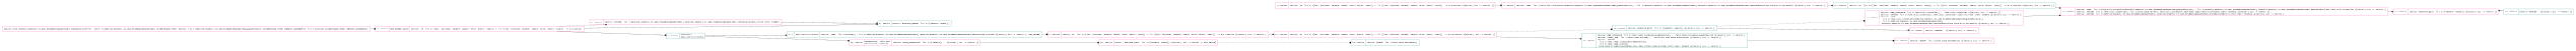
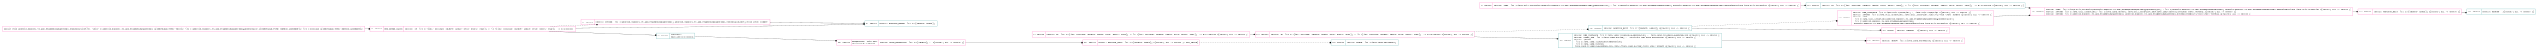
  digraph {
    fontname="Courier Prime"
    rankdir=LR
    node [color=deeppink fontname="Courier Prime" shape=record]
    edge [arrowhead=diamond fontname="Courier Prime"]
    n1 [label="{0\:\ 0x0000|MTH_ENTER_BLOCK\l|0x0000: IF  (r3 I:?[int, boolean, OBJECT, ARRAY, byte, short, char]) != (0 ?[int, boolean, OBJECT, ARRAY, byte, short, char])  \-\> B:2:0x0005 \l}"]
    n2 [label="{1\:\ 0x0002|0x0002: INVOKE  (r1 I:android.support.v4.app.FragmentManagerImpl) android.support.v4.app.FragmentManagerImpl.checkStateLoss():void type: DIRECT \l}"]
    n3 [color=teal label="{2\:\ 0x0005|0x0005: MONITOR_ENTER  (r1 I:?[OBJECT, ARRAY]) \l}"]
    n4 [color=teal label="{3\:\ 0x0006|SYNTHETIC\lSplitter:B:3:0x0006\l}"]
-   n5 [color=teal label="{4\:\ ?|Splitter:B:3:0x0006\l|0x0006: IGET  (r0 I:boolean) = (r1 I:android.support.v4.app.FragmentManagerImpl) android.support.v4.app.FragmentManagerImpl.mDestroyed boolean A[Catch:\{ all \-\> 0x0030 \}, TRY_ENTER]\l}"]
    n6 [label="{20\:\ 0x0030|ExcHandler: void null\lSplitter:B:3:0x0006\l|0x0030: MOVE_EXCEPTION  (r2 I:?[OBJECT]) =  A[Catch:\{ all \-\> 0x0030 \}]\l}"]
    n7 [label="{5\:\ 0x0008|0x0008: IF  (r0 I:?[int, boolean, OBJECT, ARRAY, byte, short, char]) != (0 ?[int, boolean, OBJECT, ARRAY, byte, short, char])  \-\> B:15:0x0024 A[Catch:\{ all \-\> 0x0030 \}]\l}"]
    n8 [label="{21\:\ 0x0031|0x0031: MONITOR_EXIT  (r1 I:?[OBJECT, ARRAY]) A[Catch:\{ all \-\> 0x0030 \}, TRY_LEAVE]\l}"]
    n9 [label="{15\:\ 0x0024|0x0024: IF  (r3 I:?[int, boolean, OBJECT, ARRAY, byte, short, char]) == (0 ?[int, boolean, OBJECT, ARRAY, byte, short, char])  \-\> B:18:0x0028 A[Catch:\{ all \-\> 0x0030 \}]\l}"]
    n10 [color=teal label="{16\:\ 0x0026|0x0026: MONITOR_EXIT  (r1 I:?[OBJECT, ARRAY]) A[Catch:\{ all \-\> 0x0030 \}]\l}"]
    n11 [color=teal label="{18\:\ 0x0028|0x0028: NEW_INSTANCE  (r2 I:java.lang.IllegalStateException) =  java.lang.IllegalStateException A[Catch:\{ all \-\> 0x0030 \}]\l0x002a: CONST_STR  (r3 I:java.lang.String) =  \"Activity has been destroyed\" A[Catch:\{ all \-\> 0x0030 \}]\l0x002c: INVOKE  \l  (r2 I:java.lang.IllegalStateException)\l  (r3 I:java.lang.String)\l java.lang.IllegalStateException.\<init\>(java.lang.String):void type: DIRECT A[Catch:\{ all \-\> 0x0030 \}]\l}"]
-   n12 [label="{7\:\ 0x000c|0x000c: IF  (r0 I:?[int, boolean, OBJECT, ARRAY, byte, short, char]) != (0 ?[int, boolean, OBJECT, ARRAY, byte, short, char])  \-\> B:9:0x000f A[Catch:\{ all \-\> 0x0030 \}]\l}"]
    n13 [label="{9\:\ 0x000f|0x000f: IGET  (r3 I:java.util.ArrayList\<android.support.v4.app.FragmentManagerImpl$OpGenerator\>) = (r1 I:android.support.v4.app.FragmentManagerImpl) android.support.v4.app.FragmentManagerImpl.mPendingActions java.util.ArrayList A[Catch:\{ all \-\> 0x0030 \}]\l}"]
    n14 [color=teal label="{10\:\ 0x0011|0x0011: IF  (r3 I:?[int, boolean, OBJECT, ARRAY, byte, short, char]) != (0 ?[int, boolean, OBJECT, ARRAY, byte, short, char])  \-\> B:12:0x001a A[Catch:\{ all \-\> 0x0030 \}]\l}"]
    n15 [label="{12\:\ 0x001a|0x001a: IGET  (r3 I:java.util.ArrayList\<android.support.v4.app.FragmentManagerImpl$OpGenerator\>) = (r1 I:android.support.v4.app.FragmentManagerImpl) android.support.v4.app.FragmentManagerImpl.mPendingActions java.util.ArrayList A[Catch:\{ all \-\> 0x0030 \}]\l0x001c: INVOKE  (r3 I:java.util.ArrayList), (r2 I:java.lang.Object) java.util.ArrayList.add(java.lang.Object):boolean type: VIRTUAL A[Catch:\{ all \-\> 0x0030 \}]\l0x001f: INVOKE  (r1 I:android.support.v4.app.FragmentManagerImpl) android.support.v4.app.FragmentManagerImpl.scheduleCommit():void type: VIRTUAL A[Catch:\{ all \-\> 0x0030 \}]\l}"]
    n16 [label="{11\:\ 0x0013|0x0013: NEW_INSTANCE  (r3 I:java.util.ArrayList) =  java.util.ArrayList A[Catch:\{ all \-\> 0x0030 \}]\l0x0015: INVOKE  (r3 I:java.util.ArrayList) java.util.ArrayList.\<init\>():void type: DIRECT A[Catch:\{ all \-\> 0x0030 \}]\l0x0018: IPUT  \l  (r3 I:java.util.ArrayList\<android.support.v4.app.FragmentManagerImpl$OpGenerator\>)\l  (r1 I:android.support.v4.app.FragmentManagerImpl)\l android.support.v4.app.FragmentManagerImpl.mPendingActions java.util.ArrayList A[Catch:\{ all \-\> 0x0030 \}]\l}"]
    n17 [label="{13\:\ 0x0022|0x0022: MONITOR_EXIT  (r1 I:?[OBJECT, ARRAY]) A[Catch:\{ all \-\> 0x0030 \}]\l}"]
    n18 [color=teal label="{14\:\ 0x0023|0x0023: RETURN   A[Catch:\{ all \-\> 0x0030 \}]\l}"]
    n19 [label="{17\:\ 0x0027|0x0027: RETURN   A[Catch:\{ all \-\> 0x0030 \}]\l}"]
    n20 [label="{19\:\ 0x002f|0x002f: THROW  (r2 I:java.lang.Throwable) A[Catch:\{ all \-\> 0x0030 \}]\l}"]
    n21 [color=teal label="{22\:\ 0x0032|0x0032: THROW  (r2 I:java.lang.Throwable) \l}"]
    n22 [label="{public void android.support.v4.app.FragmentManagerImpl.enqueueAction((r1 'this' I:android.support.v4.app.FragmentManagerImpl A[IMMUTABLE_TYPE, THIS]), (r2 I:android.support.v4.app.FragmentManagerImpl$OpGenerator A[IMMUTABLE_TYPE, METHOD_ARGUMENT]), (r3 I:boolean A[IMMUTABLE_TYPE, METHOD_ARGUMENT])) }"]
    n1 -> n2 [style=dashed]
    n1 -> n3
    n1 -> n4 [arrowhead=box]
    n2 -> n3
-   n4 -> n5
    n4 -> n6 [arrowhead=box]
-   n5 -> n7 [arrowhead=box]
    n6 -> n8 [arrowhead=box]
    n7 -> n9
    n8 -> n21 [arrowhead=box style=dashed]
    n9 -> n10 [arrowhead=box style=dashed]
    n9 -> n11
    n10 -> n16 [arrowhead=box style=dashed]
    n10 -> n19
    n11 -> n20 [arrowhead=box]
-   n12 -> n13 [arrowhead=box]
    n13 -> n14
    n14 -> n15
    n15 -> n17
    n16 -> n15
-   n18 -> n17
+   n17 -> n18
    n22 -> n1 [arrowhead=box]
  }
